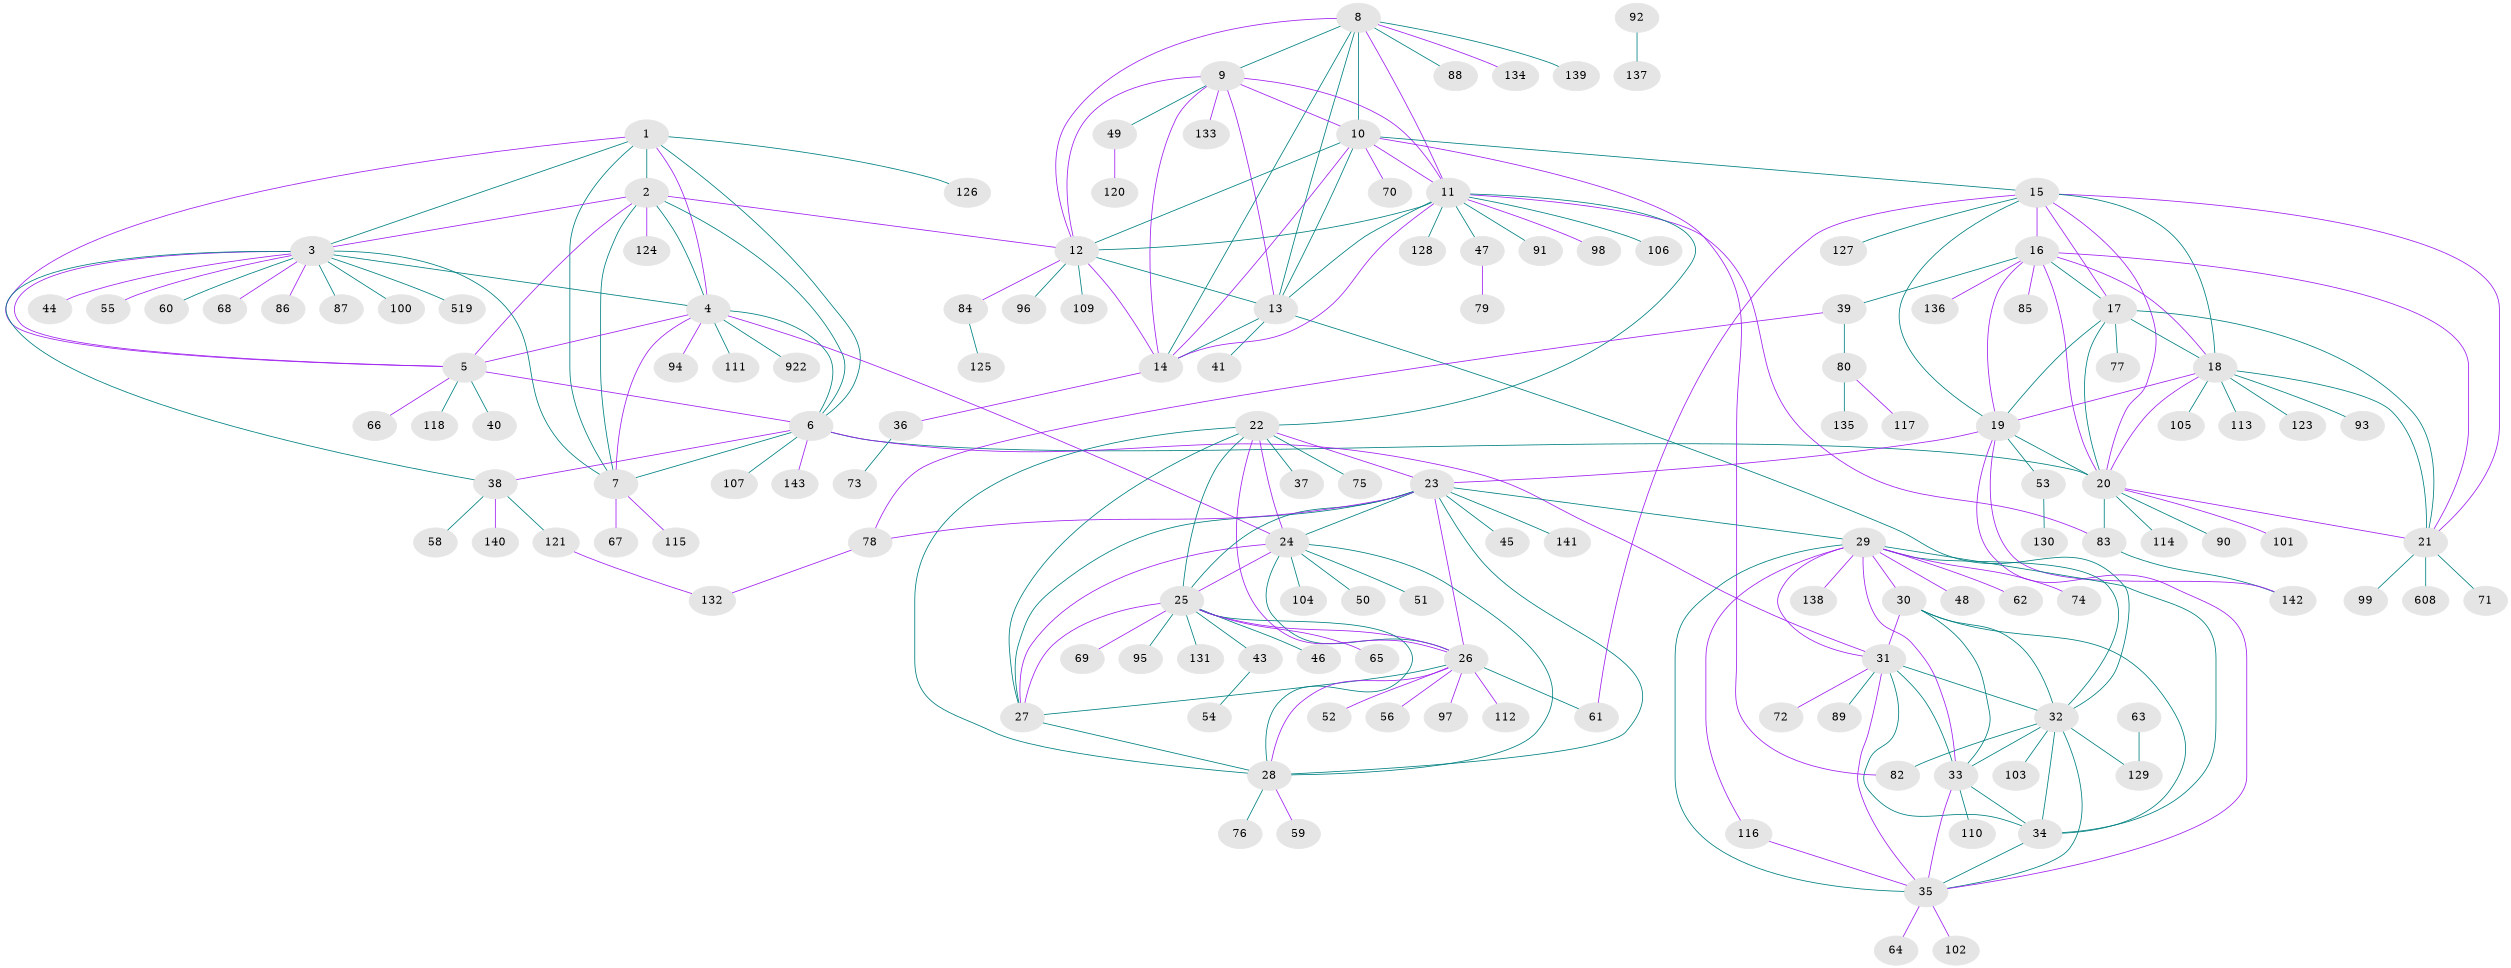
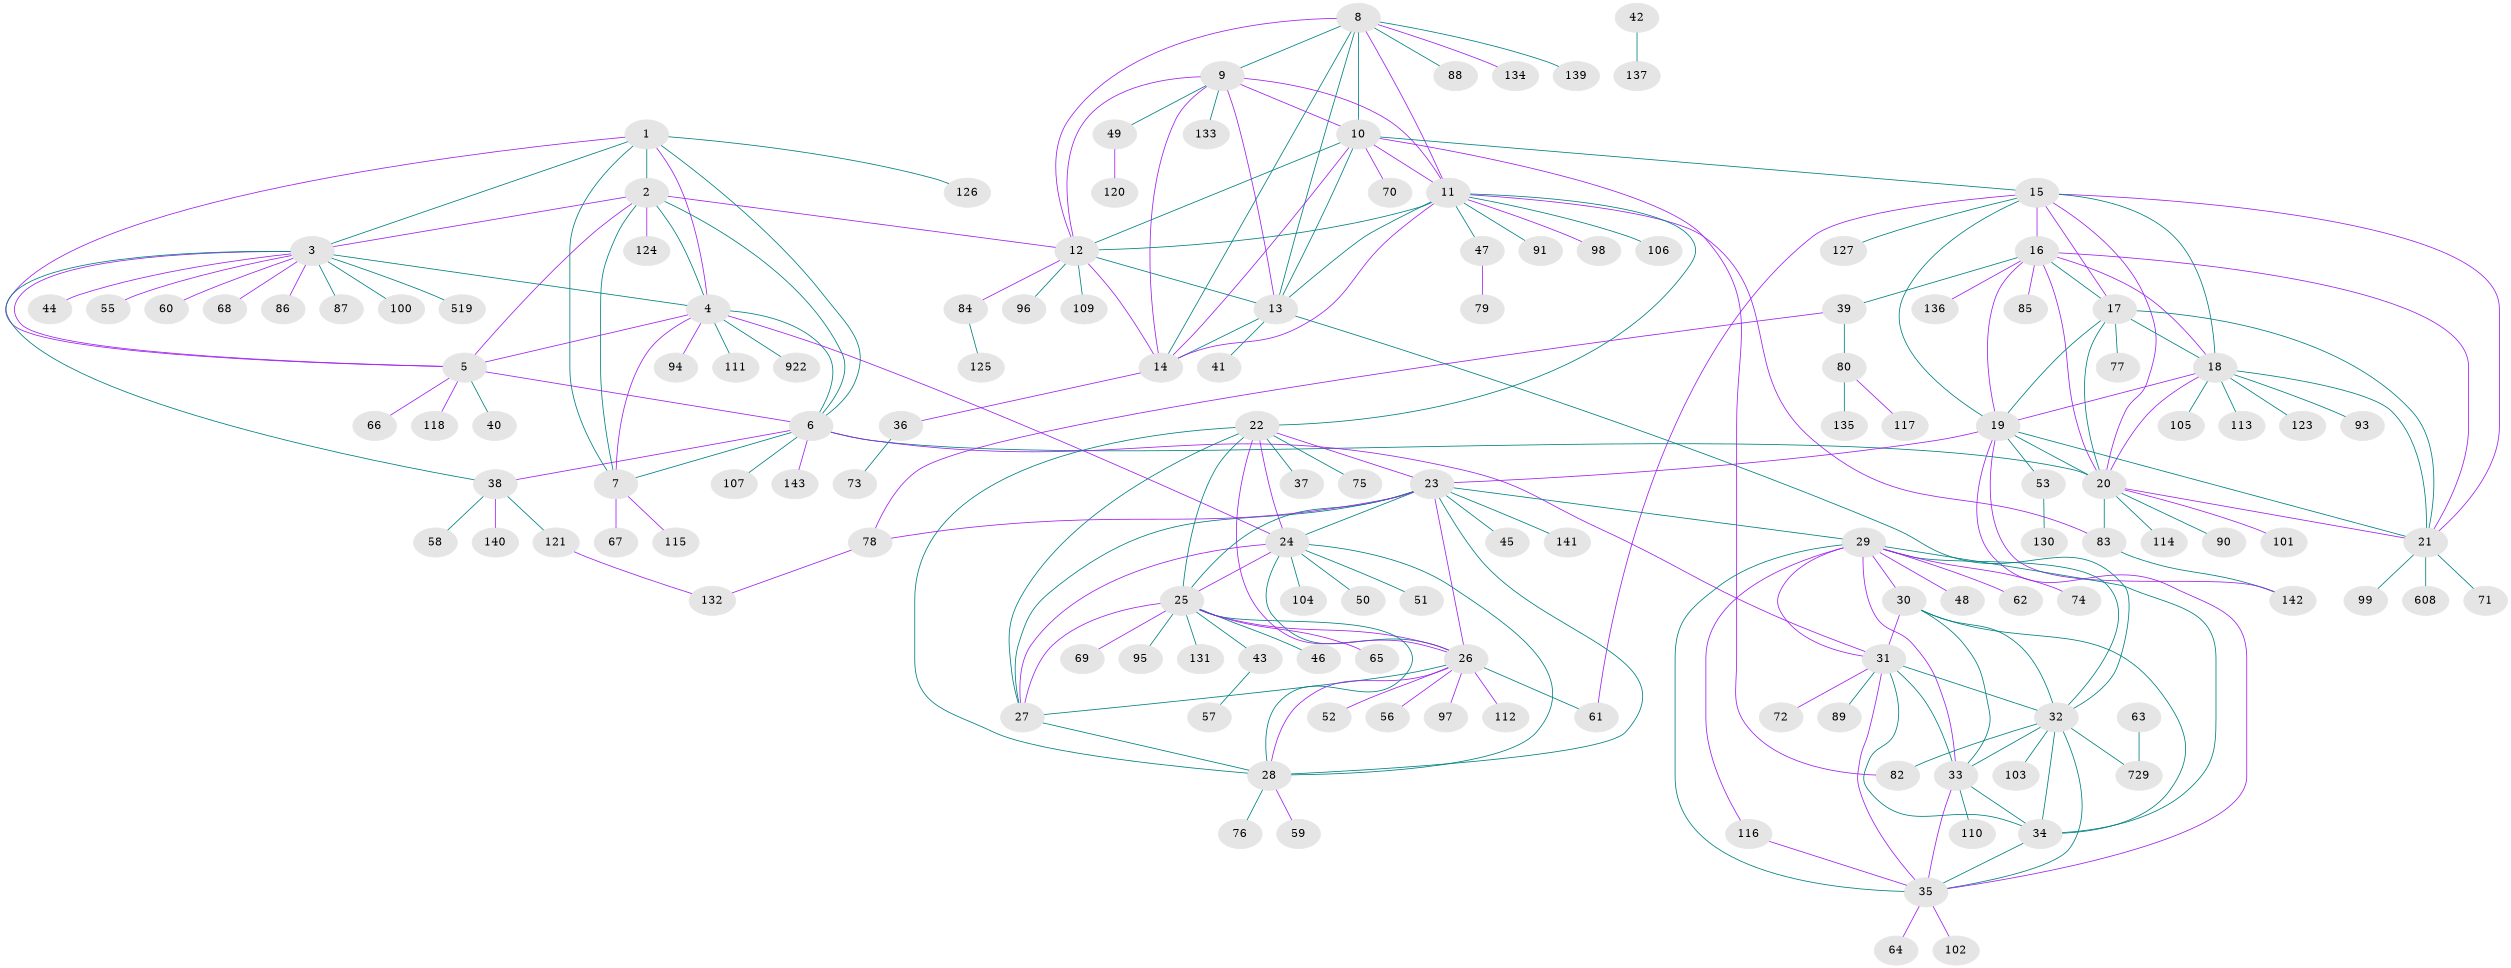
  graph {
    node [color=gray90 style=filled]
    edge [color=teal]
    1
    2
    3
    4
    5
    6
    7
    126
    12
    124
    44
    55
    60
    68
    86
    87
    100
    n18 [label=519]
    38
    24
    94
    111
    n23 [label=922]
    40
    66
    118
    20
    31
    107
    143
    67
    115
    13
    14
    84
    96
    109
    25
    26
    27
    28
    50
    51
    104
    83
    21
    90
    101
    114
    32
    35
    33
    34
    72
    89
    58
    121
    140
    8
    9
    10
    11
    88
    134
    139
    49
    133
    15
    70
    82
    22
    47
    91
    98
    106
-   128
    41
    36
    120
    16
    17
    18
    19
    61
    127
    23
    37
    75
    79
    142
    125
    103
-   129
+   129 [label=729]
    73
    39
    85
    136
    77
    93
    105
    113
    123
    53
    71
    99
    n106 [label=608]
    78
    80
    29
    45
    141
    64
    102
    130
    43
    46
    65
    69
    95
    131
    52
    56
    97
    112
    59
    76
    30
    48
    62
    74
    116
-   138
    132
-   57 [label=54]
+   57
    63
    110
    117
    135
-   92
+   92 [label=42]
    137
    1 -- 2
    1 -- 3
    1 -- 4 [color=purple]
    1 -- 5 [color=purple]
    1 -- 6
    1 -- 7
    1 -- 126
    2 -- 3 [color=purple]
    2 -- 4
    2 -- 5 [color=purple]
    2 -- 6
    2 -- 7
    2 -- 12 [color=purple]
    2 -- 124 [color=purple]
    3 -- 4
    3 -- 5 [color=purple]
-   3 -- 7
    3 -- 44 [color=purple]
    3 -- 55 [color=purple]
-   3 -- 60
+   3 -- 60 [color=purple]
    3 -- 68 [color=purple]
    3 -- 86 [color=purple]
    3 -- 87
    3 -- 100
    3 -- n18
    3 -- 38
    4 -- 5 [color=purple]
    4 -- 6
    4 -- 7 [color=purple]
    4 -- 24 [color=purple]
    4 -- 94 [color=purple]
    4 -- 111
    4 -- n23
    5 -- 6 [color=purple]
    5 -- 40
    5 -- 66 [color=purple]
-   5 -- 118
+   5 -- 118 [color=purple]
    6 -- 7
    6 -- 38 [color=purple]
    6 -- 20
    6 -- 31 [color=purple]
    6 -- 107
    6 -- 143 [color=purple]
    7 -- 67 [color=purple]
    7 -- 115 [color=purple]
    12 -- 13
    12 -- 14 [color=purple]
    12 -- 84 [color=purple]
    12 -- 96
    12 -- 109
    38 -- 58
    38 -- 121
    38 -- 140 [color=purple]
    24 -- 25 [color=purple]
    24 -- 26
    24 -- 27 [color=purple]
    24 -- 28
    24 -- 50
    24 -- 51
    24 -- 104
    20 -- 83
    20 -- 21 [color=purple]
    20 -- 90
    20 -- 101 [color=purple]
    20 -- 114
    31 -- 32
    31 -- 35 [color=purple]
    31 -- 33
    31 -- 34
    31 -- 72 [color=purple]
    31 -- 89
    13 -- 14
    13 -- 32
    13 -- 41
    14 -- 36 [color=purple]
    84 -- 125
    25 -- 26 [color=purple]
    25 -- 27 [color=purple]
    25 -- 28
    25 -- 43
    25 -- 46
    25 -- 65 [color=purple]
    25 -- 69 [color=purple]
    25 -- 95
    25 -- 131
    26 -- 27
    26 -- 28 [color=purple]
    26 -- 61
    26 -- 52 [color=purple]
    26 -- 56 [color=purple]
    26 -- 97 [color=purple]
    26 -- 112 [color=purple]
    27 -- 28
    28 -- 59 [color=purple]
    28 -- 76
    83 -- 142
    21 -- 71
    21 -- 99
    21 -- n106
    32 -- 35
    32 -- 33
    32 -- 34
    32 -- 82
    32 -- 103
    32 -- 129
    35 -- 64 [color=purple]
    35 -- 102 [color=purple]
    33 -- 35 [color=purple]
    33 -- 34
    33 -- 110
    34 -- 35
    121 -- 132 [color=purple]
    8 -- 12 [color=purple]
    8 -- 13
    8 -- 14
    8 -- 9
    8 -- 10
    8 -- 11 [color=purple]
    8 -- 88
    8 -- 134 [color=purple]
    8 -- 139
    9 -- 12 [color=purple]
    9 -- 13 [color=purple]
    9 -- 14 [color=purple]
    9 -- 10 [color=purple]
    9 -- 11 [color=purple]
    9 -- 49
-   9 -- 133 [color=purple]
+   9 -- 133
    10 -- 12
    10 -- 13
    10 -- 14 [color=purple]
    10 -- 11 [color=purple]
    10 -- 15
    10 -- 70 [color=purple]
    10 -- 82 [color=purple]
    11 -- 12
    11 -- 13
    11 -- 14 [color=purple]
    11 -- 83 [color=purple]
    11 -- 22
    11 -- 47
    11 -- 91
    11 -- 98 [color=purple]
    11 -- 106
-   11 -- 128
    49 -- 120 [color=purple]
    15 -- 20 [color=purple]
    15 -- 21 [color=purple]
    15 -- 16 [color=purple]
    15 -- 17 [color=purple]
    15 -- 18
    15 -- 19
    15 -- 61 [color=purple]
    15 -- 127
    22 -- 24 [color=purple]
    22 -- 25
    22 -- 26 [color=purple]
    22 -- 27
    22 -- 28
    22 -- 23 [color=purple]
    22 -- 37
    22 -- 75
    47 -- 79 [color=purple]
    36 -- 73
    16 -- 20 [color=purple]
    16 -- 21 [color=purple]
    16 -- 17
    16 -- 18 [color=purple]
    16 -- 19 [color=purple]
    16 -- 39
    16 -- 85 [color=purple]
    16 -- 136 [color=purple]
    17 -- 20
    17 -- 21
    17 -- 18
    17 -- 19
    17 -- 77
    18 -- 20 [color=purple]
    18 -- 21
    18 -- 19 [color=purple]
    18 -- 93
    18 -- 105
    18 -- 113
    18 -- 123
    19 -- 20
+   19 -- 21
    19 -- 35 [color=purple]
    19 -- 23 [color=purple]
    19 -- 142 [color=purple]
    19 -- 53
    23 -- 24
    23 -- 25
    23 -- 26 [color=purple]
    23 -- 27
    23 -- 28
    23 -- 78 [color=purple]
    23 -- 29
    23 -- 45
    23 -- 141
    39 -- 78 [color=purple]
    39 -- 80
    53 -- 130
    78 -- 132 [color=purple]
    80 -- 117 [color=purple]
    80 -- 135
    29 -- 31 [color=purple]
    29 -- 32
    29 -- 35
    29 -- 33 [color=purple]
    29 -- 34
    29 -- 30 [color=purple]
    29 -- 48 [color=purple]
    29 -- 62 [color=purple]
    29 -- 74 [color=purple]
    29 -- 116 [color=purple]
-   29 -- 138 [color=purple]
    43 -- 57
    30 -- 31 [color=purple]
    30 -- 32
    30 -- 33
    30 -- 34
    116 -- 35 [color=purple]
    63 -- 129
    92 -- 137
  }
